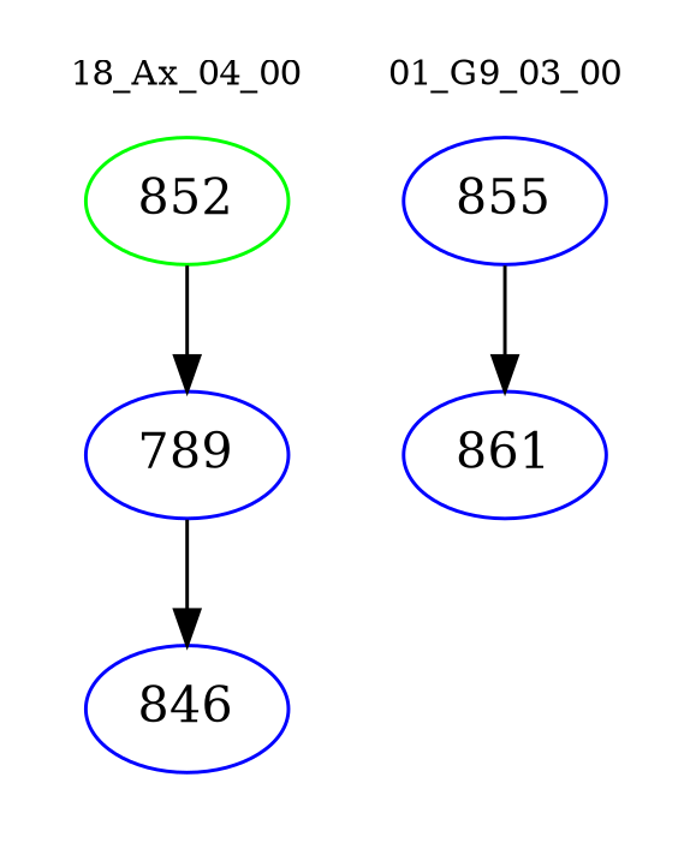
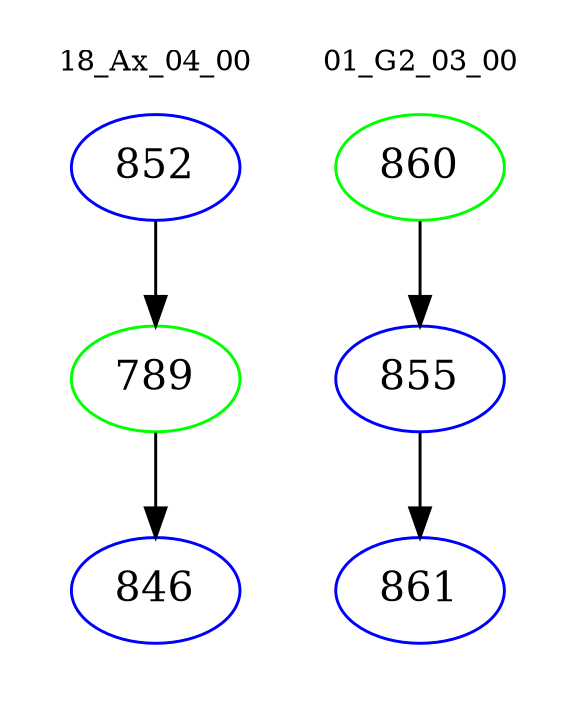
  digraph {
    node [color=blue]
    edge [color=black]
-   n1 [color=green label=852]
-   n2 [label=789]
+   n1 [label=852]
+   n2 [color=green label=789]
    n3 [label=846]
+   n4 [color=green label=860]
    n5 [label=855]
    n6 [label=861]
    subgraph cluster_1 {
      color=white
      fontsize=10
      label="18_Ax_04_00"
      n1
      n2
      n3
    }
    subgraph cluster_2 {
      color=white
      fontsize=10
-     label="01_G9_03_00"
+     label="01_G2_03_00"
+     n4
      n5
      n6
    }
    n1 -> n2
    n2 -> n3
+   n4 -> n5
    n5 -> n6
  }
